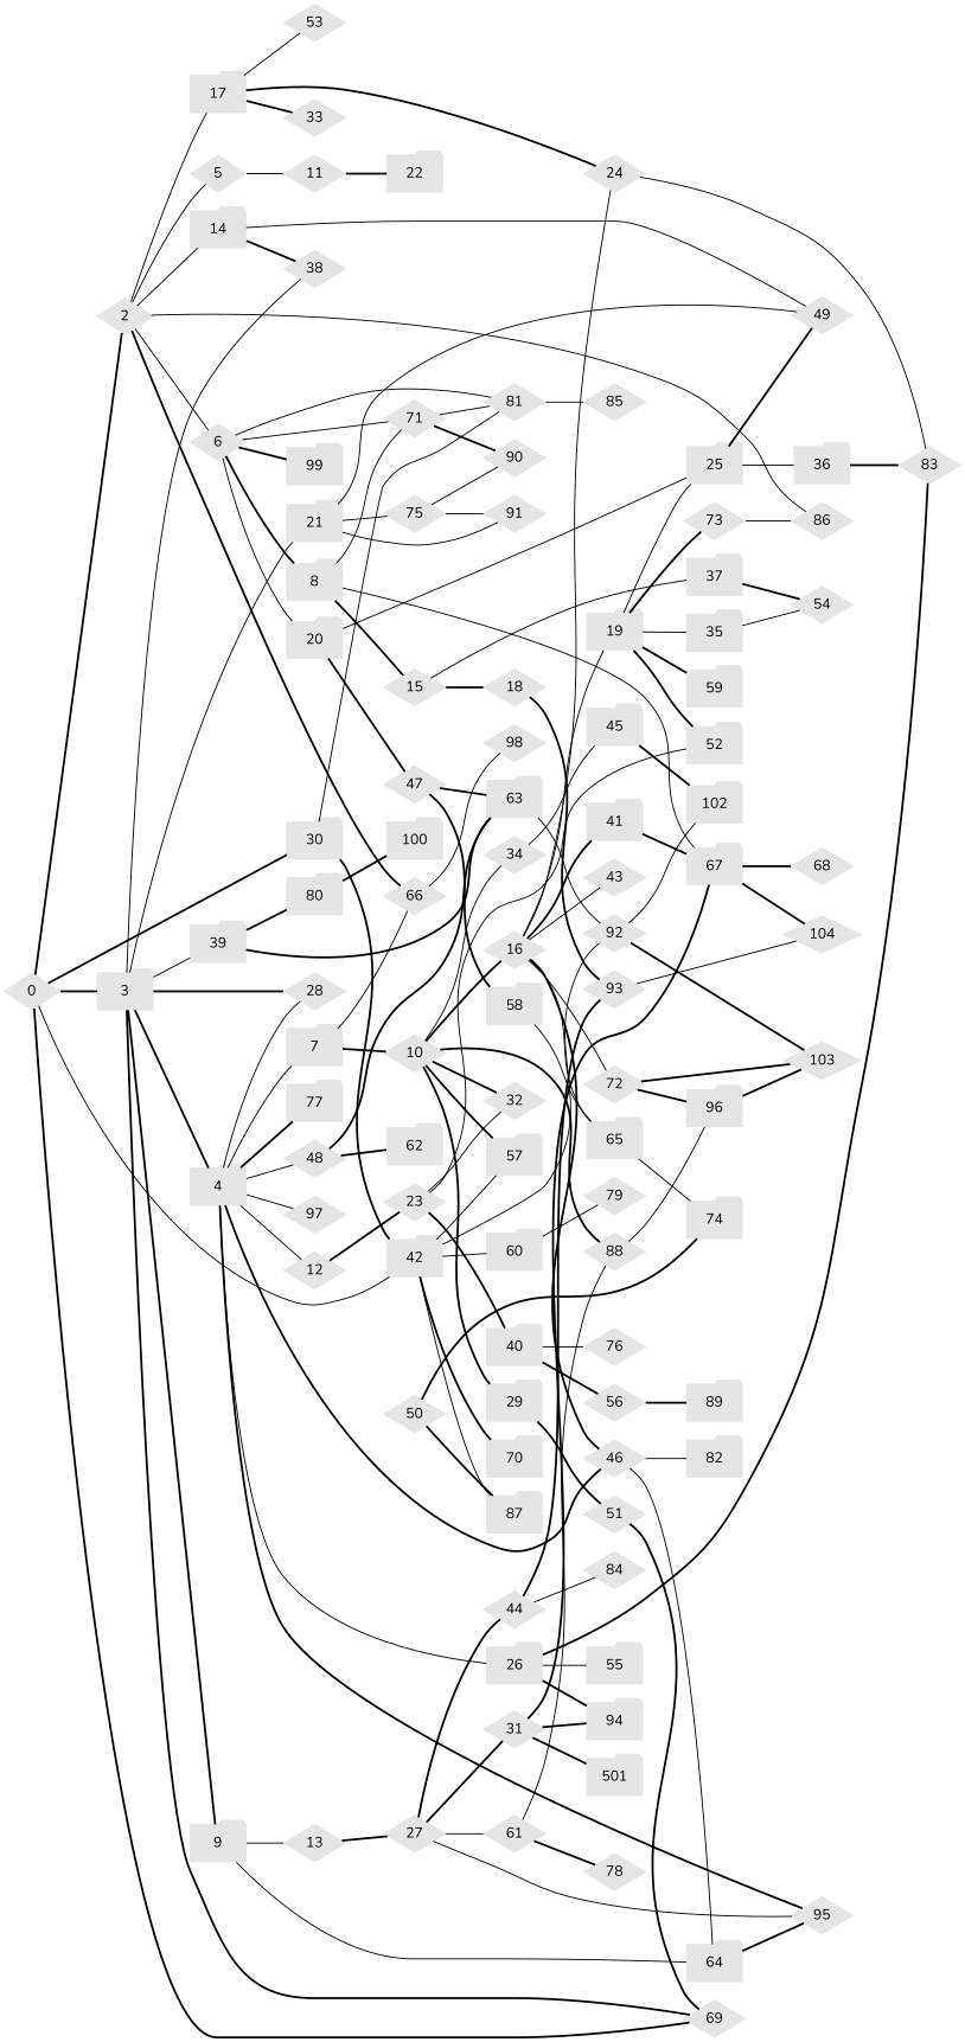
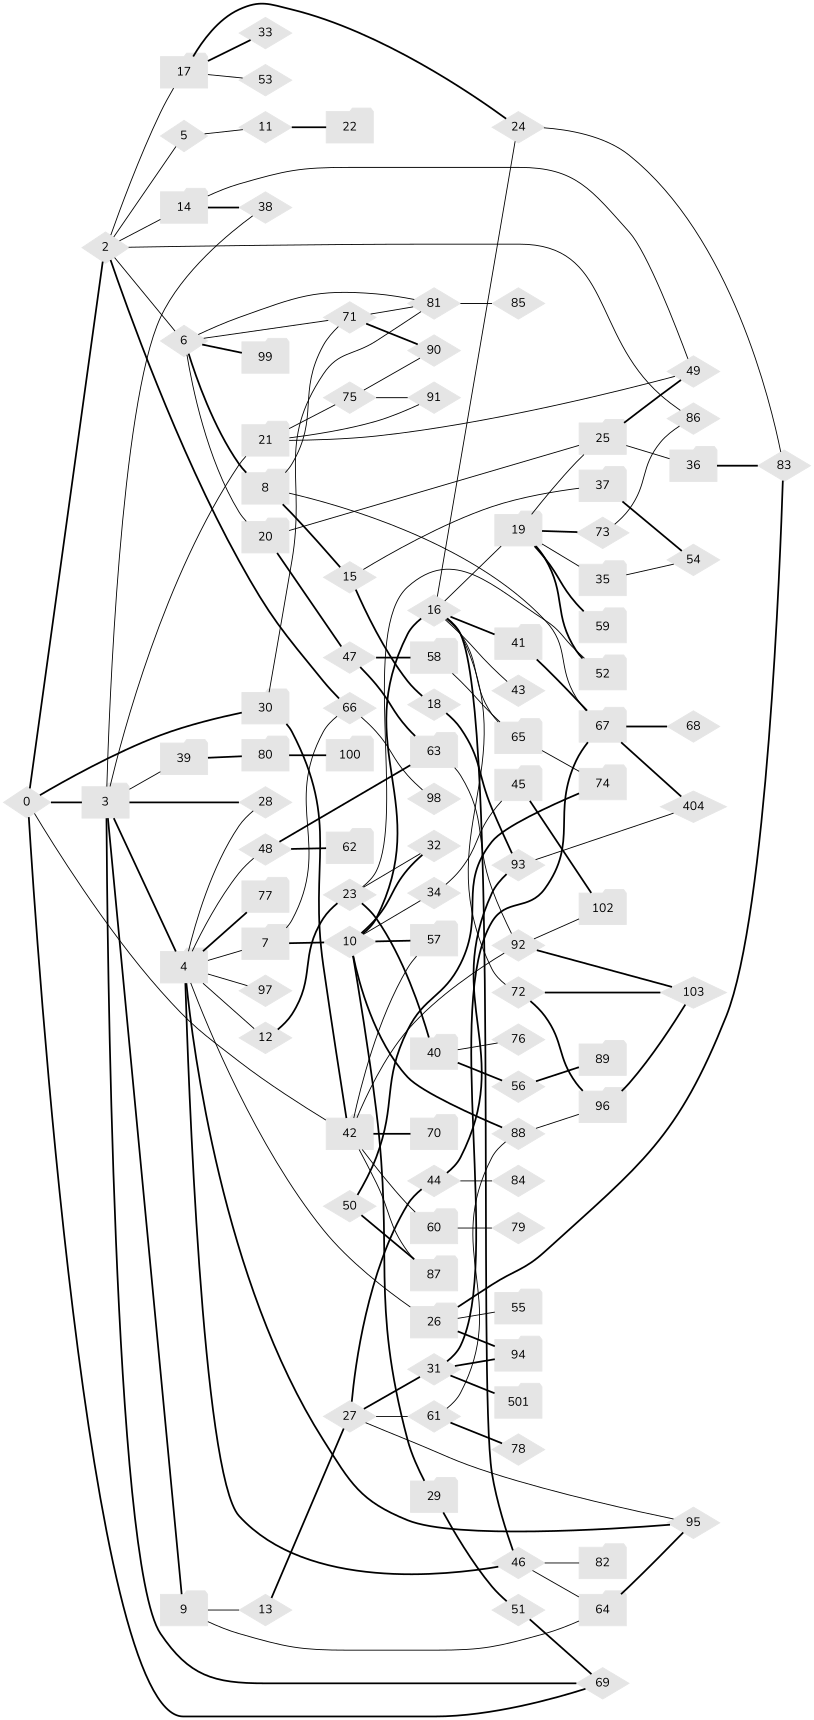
  graph {
    fontname=Nunito
    rankdir=LR
    node [color=gray90 fontname=Nunito shape=diamond style=filled]
    edge [fontname=Nunito style=bold]
    n1 [label=0]
    2
    3 [shape=folder]
    30 [shape=folder]
    42 [shape=folder]
    69
    5
    6
    14 [shape=folder]
    17 [shape=folder]
    66
    86
    4 [shape=folder]
    9 [shape=folder]
    21 [shape=folder]
    28
    38
    39 [shape=folder]
    81
    57 [shape=folder]
    60 [shape=folder]
    70 [shape=folder]
    87 [shape=folder]
    92
    11
    8 [shape=folder]
    20 [shape=folder]
    71
    99 [shape=folder]
    49
    24
    33
    53
    98
    7 [shape=folder]
    12
    26 [shape=folder]
    46
    48
    77 [shape=folder]
    95
    97
    13
    64 [shape=folder]
    75
    91
    63 [shape=folder]
    80 [shape=folder]
    10
    23
    83
    55 [shape=folder]
    94 [shape=folder]
    82 [shape=folder]
    62 [shape=folder]
    22 [shape=folder]
    15
    67 [shape=folder]
    25 [shape=folder]
    47
    90
    85
    16
    29 [shape=folder]
    32
    34
    88
    18
    37 [shape=folder]
    68
-   104
+   104 [label=404]
    27
    19 [shape=folder]
    41 [shape=folder]
    43
    65 [shape=folder]
    72
    51
    45 [shape=folder]
    96 [shape=folder]
    52 [shape=folder]
    40 [shape=folder]
    31
    44
    61
    93
    54
    35 [shape=folder]
    59 [shape=folder]
    73
    74 [shape=folder]
    103
    36 [shape=folder]
    58 [shape=folder]
    50
    56
    76
    n98 [label=501 shape=folder]
    84
    78
    102 [shape=folder]
    100 [shape=folder]
    89 [shape=folder]
    79
    n1 -- 2
    n1 -- 3
    n1 -- 30
    n1 -- 42 [style=solid]
    n1 -- 69
    2 -- 5 [style=solid]
    2 -- 6 [style=solid]
    2 -- 14 [style=solid]
    2 -- 17 [style=solid]
    2 -- 66
    2 -- 86 [style=solid]
    3 -- 69
    3 -- 4
    3 -- 9
    3 -- 21 [style=solid]
    3 -- 28
    3 -- 38 [style=solid]
    3 -- 39 [style=solid]
    30 -- 42
    30 -- 81 [style=solid]
    42 -- 57 [style=solid]
    42 -- 60 [style=solid]
    42 -- 70
    42 -- 87 [style=solid]
    42 -- 92 [style=solid]
    5 -- 11 [style=solid]
    6 -- 81 [style=solid]
    6 -- 8
    6 -- 20 [style=solid]
    6 -- 71 [style=solid]
    6 -- 99
    14 -- 38
    14 -- 49 [style=solid]
    17 -- 24
    17 -- 33
    17 -- 53 [style=solid]
    66 -- 98 [style=solid]
    4 -- 28 [style=solid]
    4 -- 7 [style=solid]
    4 -- 12 [style=solid]
    4 -- 26 [style=solid]
    4 -- 46
    4 -- 48 [style=solid]
    4 -- 77
    4 -- 95
    4 -- 97 [style=solid]
    9 -- 13 [style=solid]
    9 -- 64 [style=solid]
    21 -- 49 [style=solid]
    21 -- 75 [style=solid]
    21 -- 91 [style=solid]
-   39 -- 63
    39 -- 80
    81 -- 85 [style=solid]
    60 -- 79 [style=solid]
    92 -- 103
    92 -- 102 [style=solid]
    11 -- 22
    8 -- 71 [style=solid]
    8 -- 15
    8 -- 67 [style=solid]
    20 -- 25 [style=solid]
    20 -- 47
    71 -- 81 [style=solid]
    71 -- 90
    24 -- 83 [style=solid]
    7 -- 66 [style=solid]
    7 -- 10
    12 -- 23
    26 -- 83
    26 -- 55 [style=solid]
    26 -- 94
    46 -- 64 [style=solid]
    46 -- 82 [style=solid]
    48 -- 63
    48 -- 62
    13 -- 27
    64 -- 95
    75 -- 91 [style=solid]
    75 -- 90 [style=solid]
    63 -- 92 [style=solid]
    80 -- 100
    10 -- 57
    10 -- 16
    10 -- 29
    10 -- 32
    10 -- 34 [style=solid]
    10 -- 88
    23 -- 32 [style=solid]
    23 -- 52 [style=solid]
    23 -- 40
    15 -- 18
    15 -- 37 [style=solid]
    67 -- 68
    67 -- 104
    25 -- 49
    25 -- 36 [style=solid]
    47 -- 63
    47 -- 58
    16 -- 24 [style=solid]
    16 -- 46
    16 -- 19 [style=solid]
    16 -- 41
    16 -- 43 [style=solid]
    16 -- 65 [style=solid]
    16 -- 72 [style=solid]
    29 -- 51
    34 -- 45 [style=solid]
    88 -- 96 [style=solid]
    18 -- 93
    37 -- 54
    27 -- 95 [style=solid]
    27 -- 31
    27 -- 44
    27 -- 61 [style=solid]
    19 -- 25 [style=solid]
    19 -- 52
    19 -- 35 [style=solid]
    19 -- 59
    19 -- 73
    41 -- 67
    65 -- 74 [style=solid]
    72 -- 96
    72 -- 103
    51 -- 69
    45 -- 102
    96 -- 103
    40 -- 56
    40 -- 76 [style=solid]
    31 -- 94
    31 -- 67
    31 -- n98
    44 -- 93
    44 -- 84 [style=solid]
    61 -- 88 [style=solid]
    61 -- 78
    93 -- 104 [style=solid]
    35 -- 54 [style=solid]
    73 -- 86 [style=solid]
    36 -- 83
    58 -- 65 [style=solid]
    50 -- 87
    50 -- 74
    56 -- 89
  }
